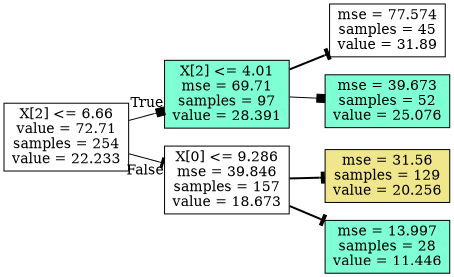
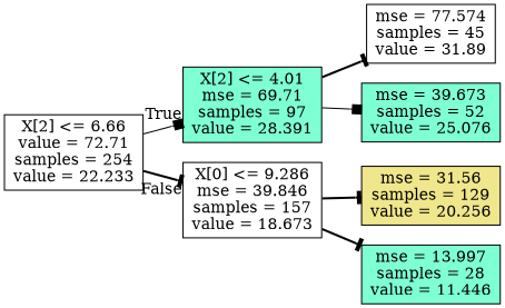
  digraph {
    rankdir=LR
    node [fillcolor=white shape=box style=filled]
    edge [arrowhead=tee style=solid]
    n1 [label="X[2] <= 6.66\nvalue = 72.71\nsamples = 254\nvalue = 22.233"]
    n2 [fillcolor=aquamarine label="X[2] <= 4.01\nmse = 69.71\nsamples = 97\nvalue = 28.391"]
    n3 [label="X[0] <= 9.286\nmse = 39.846\nsamples = 157\nvalue = 18.673"]
    n4 [label="mse = 77.574\nsamples = 45\nvalue = 31.89"]
    n5 [fillcolor=aquamarine label="mse = 39.673\nsamples = 52\nvalue = 25.076"]
    n6 [fillcolor=khaki label="mse = 31.56\nsamples = 129\nvalue = 20.256"]
    n7 [fillcolor=aquamarine label="mse = 13.997\nsamples = 28\nvalue = 11.446"]
    n1 -> n2 [arrowhead=box headlabel=True labelangle=45 labeldistance=2.5]
-   n1 -> n3 [headlabel=False labelangle=-45 labeldistance=2.5]
+   n1 -> n3 [headlabel=False labelangle=-45 labeldistance=2.5 style=bold]
    n2 -> n4 [style=bold]
    n2 -> n5 [arrowhead=box]
    n3 -> n6 [style=bold]
    n3 -> n7 [style=bold]
  }
